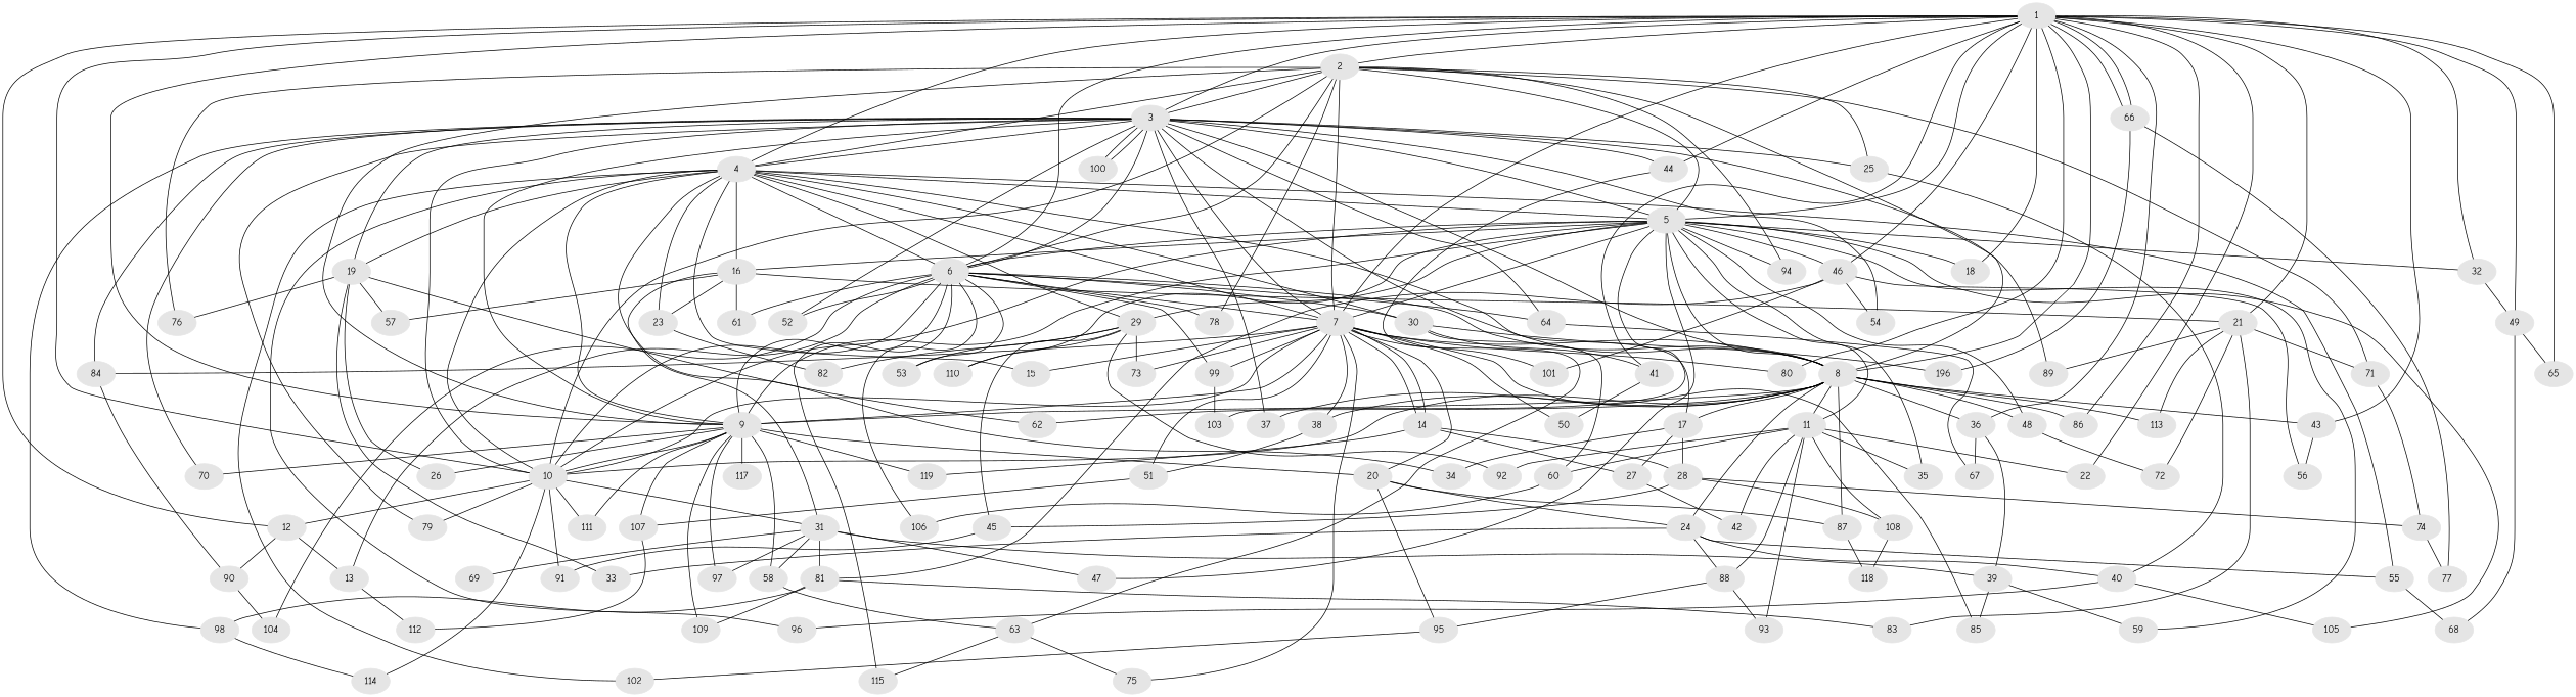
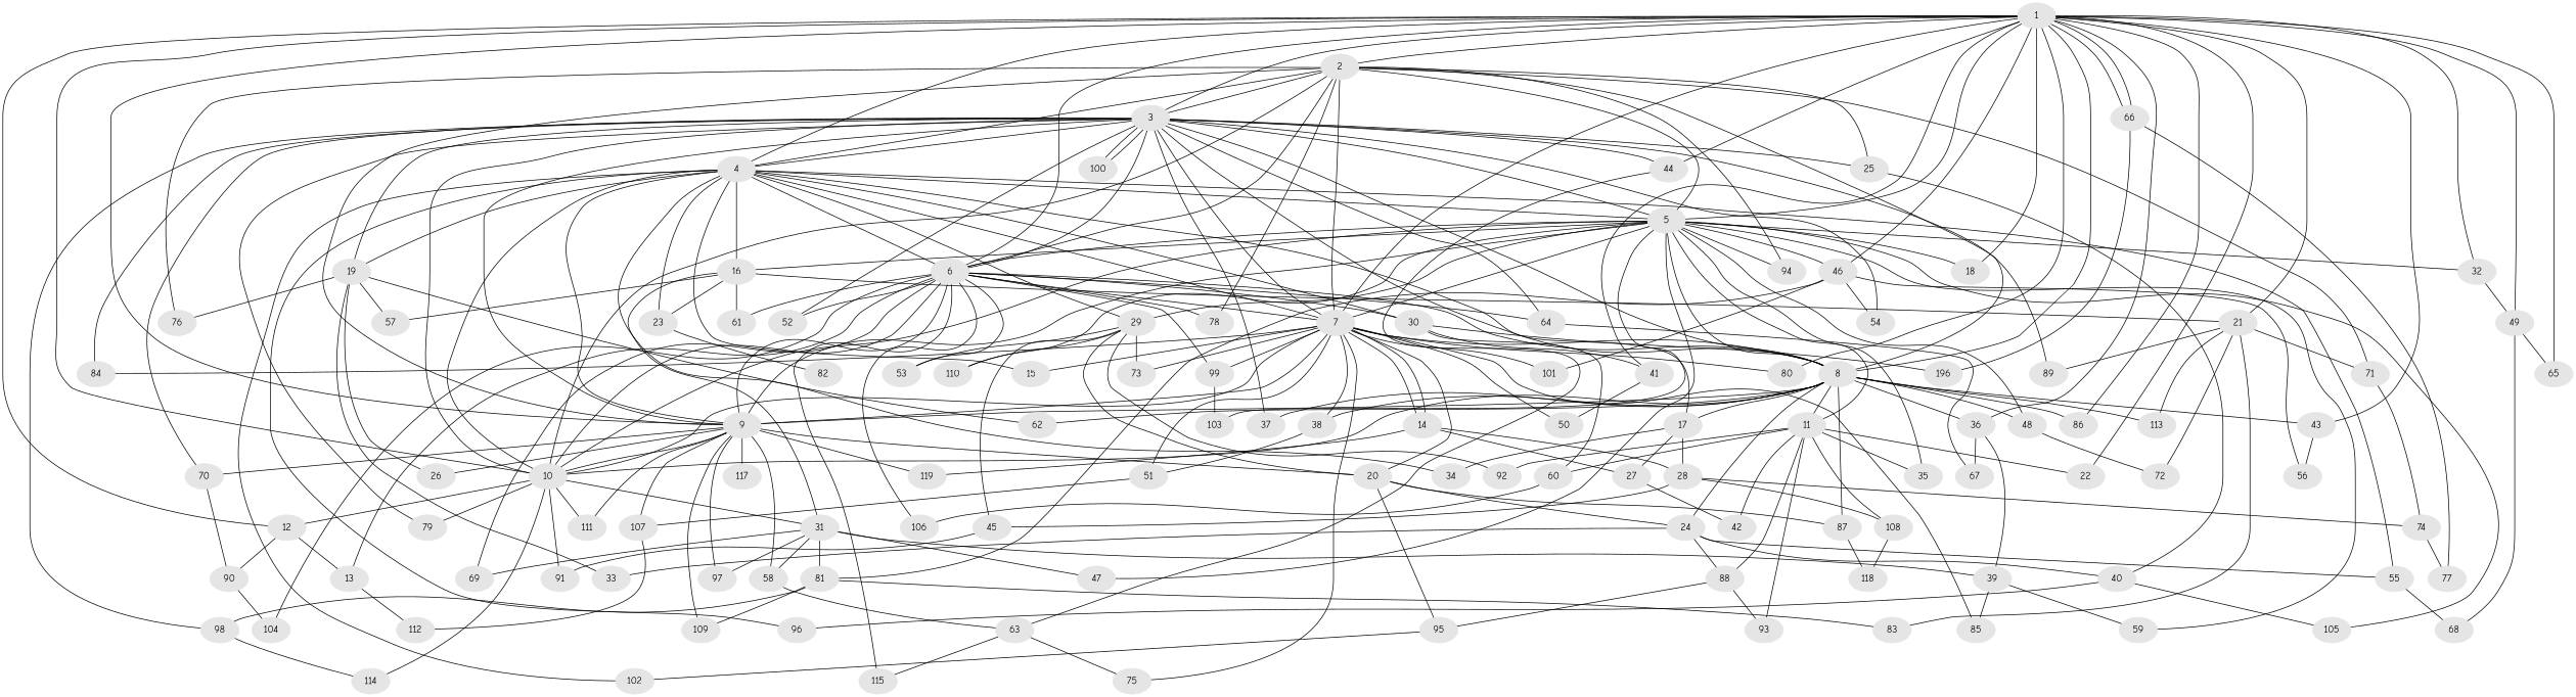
  graph {
    fontname="Comic Neue"
    node [color=gray90 fontname="Comic Neue" style=filled]
    edge [fontname="Comic Neue"]
    1
    2
    3
    4
    5
    6
    7
    8
    9
    10
    12
    18
    21
    22
    32
    36
    41
    43
    44
    46
    49
    65
    66
    80
    86
    25
    71
    76
    78
    94
    17
    19
    37
    52
    54
    64
    70
    79
    84
    89
    98
    100
    15
    16
    23
    29
    30
    34
    55
    96
    102
    11
    35
    47
    48
    59
    103
    105
    110
    13
    53
    61
    69
    99
    104
    106
    115
    101
    14
    20
    38
    50
    51
    73
    75
    85
    24
    62
    87
    113
    26
    58
    97
    107
    109
    111
    117
    119
    31
    91
    114
    90
    72
    83
    39
    67
    56
    63
    81
    68
    n101 [label=196]
    77
    40
    74
    27
    28
    57
    33
    82
    92
    45
    60
    42
    88
    93
    108
    112
    95
    118
    1 -- 2
    1 -- 3
    1 -- 4
    1 -- 5
    1 -- 6
    1 -- 7
    1 -- 8
    1 -- 9
    1 -- 10
    1 -- 12
    1 -- 18
    1 -- 21
    1 -- 22
    1 -- 32
    1 -- 36
    1 -- 41
    1 -- 43
    1 -- 44
    1 -- 46
    1 -- 49
    1 -- 65
    1 -- 66
    1 -- 66
    1 -- 80
    1 -- 86
    2 -- 3
    2 -- 4
    2 -- 5
    2 -- 6
    2 -- 7
    2 -- 8
    2 -- 9
    2 -- 10
    2 -- 25
    2 -- 71
    2 -- 76
    2 -- 78
    2 -- 94
    3 -- 4
    3 -- 5
    3 -- 6
    3 -- 7
    3 -- 8
    3 -- 9
    3 -- 10
    3 -- 44
    3 -- 25
    3 -- 17
    3 -- 19
    3 -- 37
    3 -- 52
    3 -- 54
    3 -- 64
    3 -- 70
    3 -- 79
    3 -- 84
    3 -- 89
    3 -- 98
    3 -- 100
    3 -- 100
    4 -- 5
    4 -- 6
    4 -- 7
    4 -- 8
    4 -- 9
    4 -- 10
    4 -- 19
    4 -- 15
    4 -- 16
    4 -- 23
    4 -- 29
    4 -- 30
    4 -- 34
    4 -- 55
    4 -- 96
    4 -- 102
    5 -- 6
    5 -- 7
    5 -- 8
    5 -- 9
    5 -- 10
    5 -- 18
    5 -- 32
    5 -- 46
    5 -- 94
    5 -- 16
    5 -- 29
    5 -- 11
    5 -- 35
    5 -- 47
    5 -- 48
    5 -- 59
    5 -- 103
    5 -- 105
    5 -- 110
    6 -- 7
    6 -- 8
    6 -- 9
    6 -- 10
    6 -- 78
    6 -- 52
    6 -- 64
    6 -- 30
    6 -- 13
    6 -- 53
    6 -- 61
+   6 -- 69
    6 -- 99
    6 -- 104
    6 -- 106
    6 -- 115
    7 -- 8
    7 -- 9
    7 -- 10
    7 -- 80
    7 -- 84
    7 -- 15
    7 -- 99
    7 -- 101
    7 -- 14
    7 -- 14
    7 -- 20
    7 -- 38
    7 -- 50
    7 -- 51
    7 -- 73
    7 -- 75
    7 -- 85
    8 -- 9
    8 -- 10
    8 -- 36
    8 -- 43
    8 -- 86
    8 -- 17
    8 -- 37
    8 -- 11
    8 -- 48
    8 -- 38
    8 -- 24
    8 -- 62
    8 -- 87
    8 -- 113
    9 -- 10
    9 -- 70
    9 -- 20
    9 -- 26
    9 -- 58
    9 -- 97
    9 -- 107
    9 -- 109
    9 -- 111
    9 -- 117
    9 -- 119
    10 -- 12
    10 -- 79
    10 -- 111
    10 -- 31
    10 -- 91
    10 -- 114
    12 -- 13
    12 -- 90
    21 -- 71
    21 -- 89
    21 -- 113
    21 -- 72
    21 -- 83
    32 -- 49
    36 -- 39
    36 -- 67
    41 -- 50
    43 -- 56
    44 -- 63
    46 -- 54
    46 -- 101
    46 -- 56
    46 -- 81
    49 -- 65
    49 -- 68
    66 -- n101
    66 -- 77
    25 -- 40
    71 -- 74
    17 -- 34
    17 -- 27
    17 -- 28
    19 -- 76
    19 -- 62
    19 -- 26
    19 -- 57
    19 -- 33
    64 -- 67
-   84 -- 90
+   70 -- 90
    98 -- 114
    16 -- 21
    16 -- 23
    16 -- 61
    16 -- 31
    16 -- 57
    23 -- 82
    29 -- 110
    29 -- 53
    29 -- 73
-   29 -- 82
+   29 -- 20
    29 -- 92
    29 -- 45
    30 -- 41
    30 -- n101
    30 -- 60
    55 -- 68
    11 -- 22
    11 -- 35
    11 -- 92
    11 -- 60
    11 -- 42
    11 -- 88
    11 -- 93
    11 -- 108
    48 -- 72
    13 -- 112
    99 -- 103
    14 -- 119
    14 -- 27
    14 -- 28
    20 -- 24
    20 -- 87
    20 -- 95
    38 -- 51
    51 -- 107
    24 -- 55
    24 -- 40
    24 -- 33
    24 -- 88
    87 -- 118
    58 -- 63
    107 -- 112
    31 -- 47
    31 -- 69
    31 -- 58
    31 -- 97
    31 -- 39
    31 -- 81
    90 -- 104
    39 -- 59
    39 -- 85
    63 -- 115
    63 -- 75
    81 -- 98
    81 -- 109
    81 -- 83
    40 -- 96
    40 -- 105
    74 -- 77
    27 -- 42
    28 -- 74
    28 -- 45
    28 -- 108
    45 -- 91
    60 -- 106
    88 -- 93
    88 -- 95
    108 -- 118
    95 -- 102
  }
